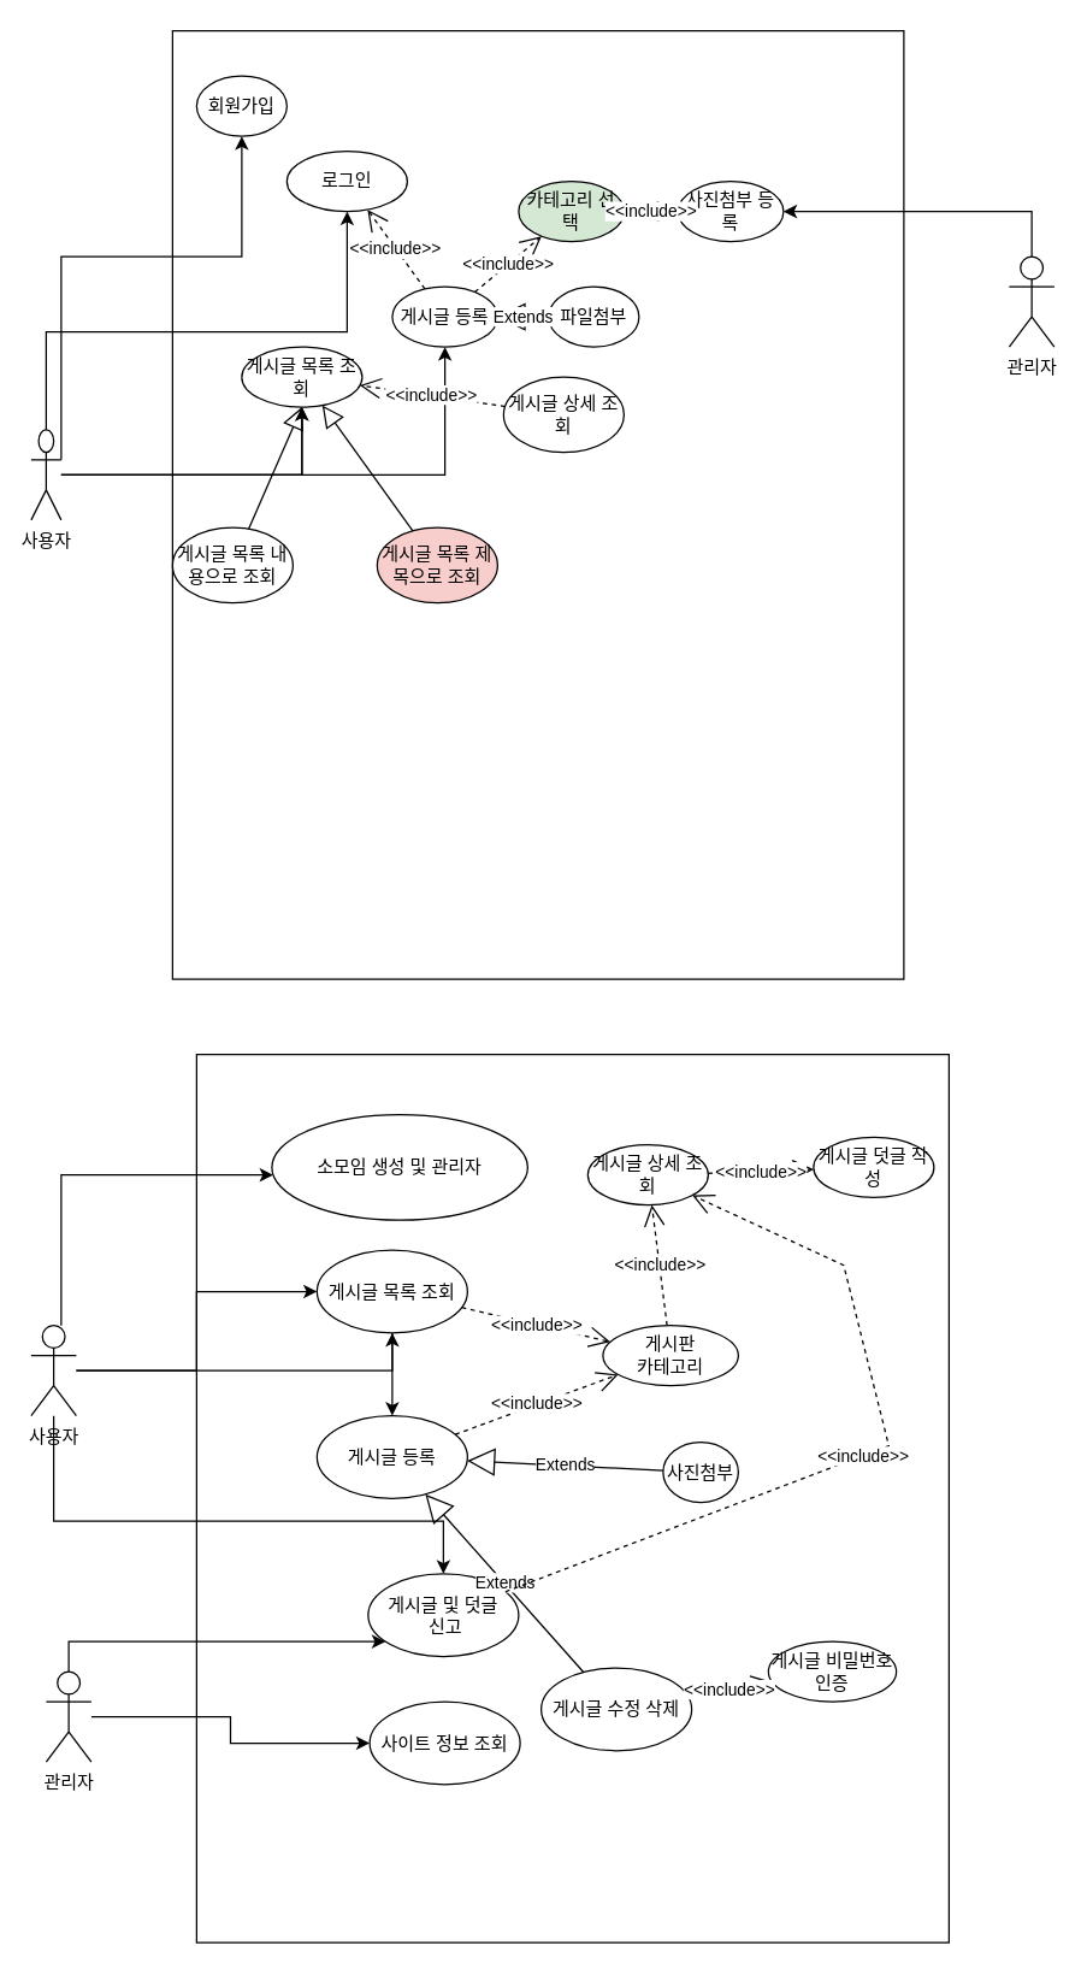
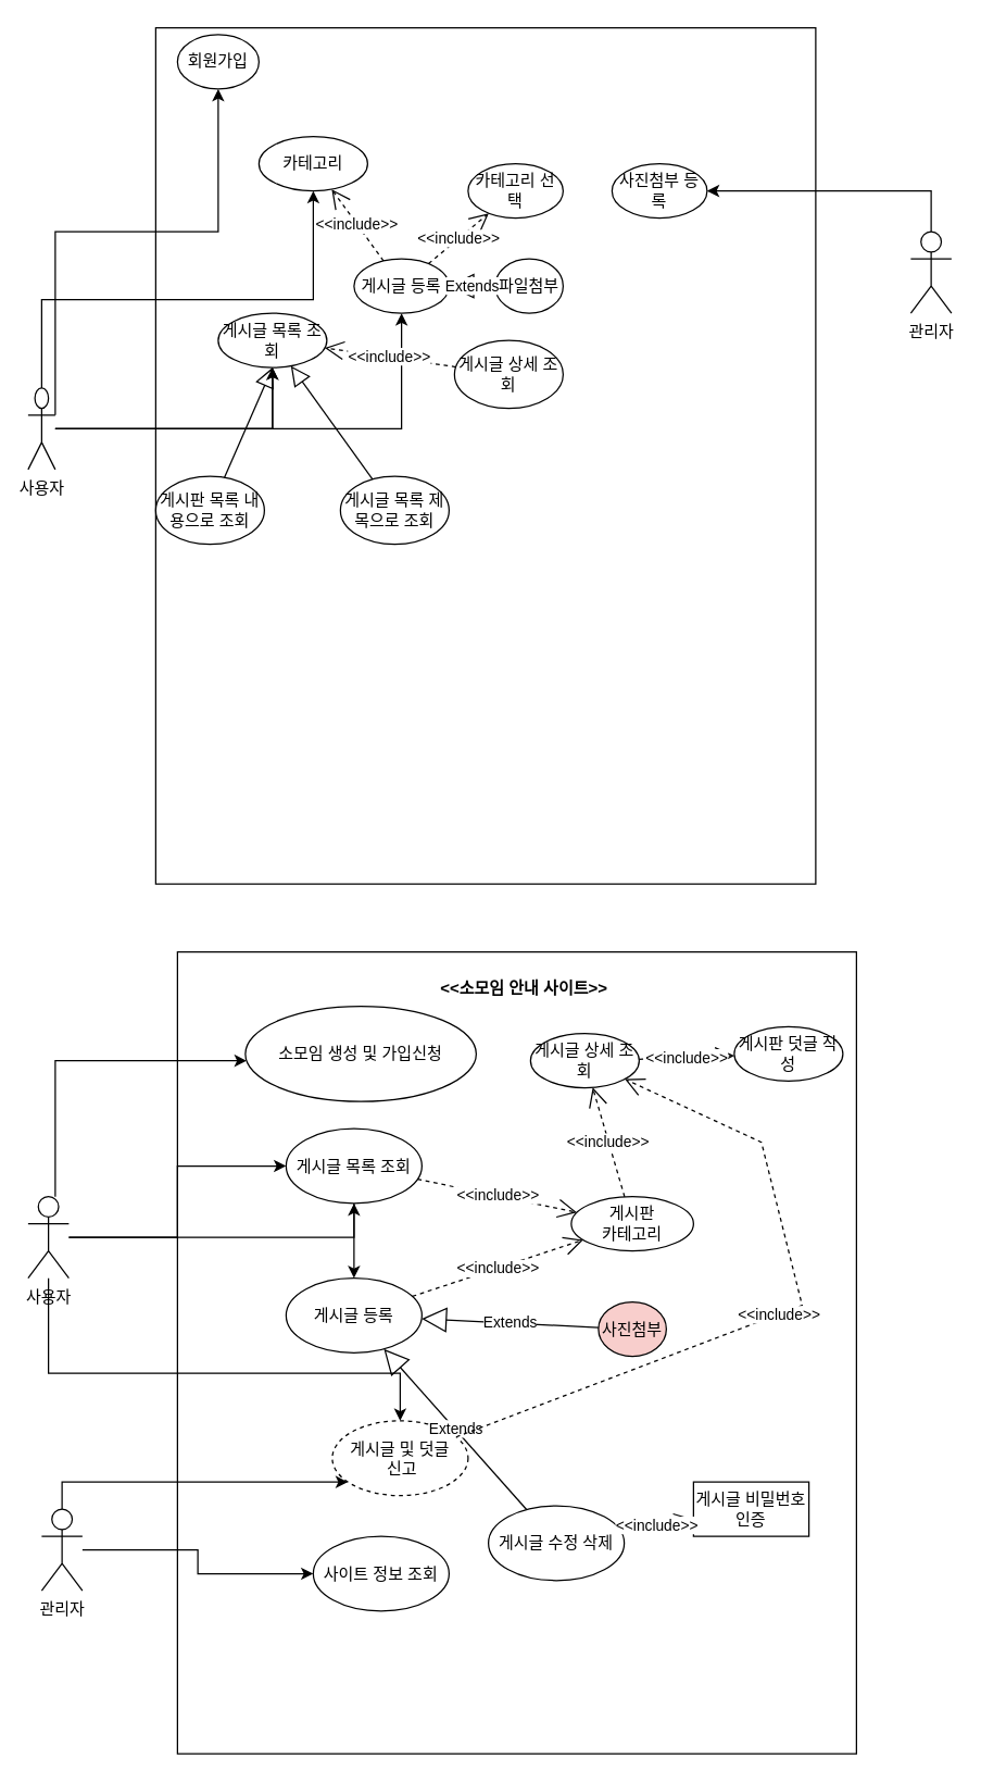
  <mxCell id="0" />
  <mxCell id="1" parent="0" />
  <mxCell id="2" value="" style="html=1;whiteSpace=wrap;" vertex="1" parent="1"><mxGeometry x="114" y="20" width="486" height="630" as="geometry" /></mxCell>
  <mxCell id="3" style="edgeStyle=orthogonalEdgeStyle;rounded=0;orthogonalLoop=1;jettySize=auto;html=1;exitX=1;exitY=0.333;exitDx=0;exitDy=0;exitPerimeter=0;" edge="1" parent="1" source="7" target="10"><mxGeometry relative="1" as="geometry"><Array as="points"><mxPoint x="40" y="170" /><mxPoint x="160" y="170" /></Array></mxGeometry></mxCell>
  <mxCell id="4" style="edgeStyle=orthogonalEdgeStyle;rounded=0;orthogonalLoop=1;jettySize=auto;html=1;" edge="1" parent="1" source="7" target="11"><mxGeometry relative="1" as="geometry" /></mxCell>
  <mxCell id="5" style="edgeStyle=orthogonalEdgeStyle;rounded=0;orthogonalLoop=1;jettySize=auto;html=1;" edge="1" parent="1" source="7" target="23"><mxGeometry relative="1" as="geometry" /></mxCell>
  <mxCell id="6" style="edgeStyle=orthogonalEdgeStyle;rounded=0;orthogonalLoop=1;jettySize=auto;html=1;" edge="1" parent="1" source="7" target="12"><mxGeometry relative="1" as="geometry"><Array as="points"><mxPoint x="30" y="220" /><mxPoint x="230" y="220" /></Array></mxGeometry></mxCell>
  <mxCell id="7" value="사용자&lt;br&gt;" style="shape=umlActor;verticalLabelPosition=bottom;verticalAlign=top;html=1;" vertex="1" parent="1"><mxGeometry x="20" y="285" width="20" height="60" as="geometry" /></mxCell>
  <mxCell id="8" style="edgeStyle=orthogonalEdgeStyle;rounded=0;orthogonalLoop=1;jettySize=auto;html=1;" edge="1" parent="1" source="9" target="20"><mxGeometry relative="1" as="geometry"><Array as="points"><mxPoint x="685" y="140" /></Array></mxGeometry></mxCell>
  <mxCell id="9" value="관리자&lt;br&gt;" style="shape=umlActor;verticalLabelPosition=bottom;verticalAlign=top;html=1;" vertex="1" parent="1"><mxGeometry x="670" y="170" width="30" height="60" as="geometry" /></mxCell>
- <mxCell id="10" value="회원가입" style="ellipse;whiteSpace=wrap;html=1;" vertex="1" parent="1"><mxGeometry x="130" y="50" width="60" height="40" as="geometry" /></mxCell>
+ <mxCell id="10" value="회원가입" style="ellipse;whiteSpace=wrap;html=1;" vertex="1" parent="1"><mxGeometry x="130" y="25" width="60" height="40" as="geometry" /></mxCell>
  <mxCell id="11" value="게시글 등록" style="ellipse;whiteSpace=wrap;html=1;" vertex="1" parent="1"><mxGeometry x="260" y="190" width="70" height="40" as="geometry" /></mxCell>
- <mxCell id="12" value="로그인" style="ellipse;whiteSpace=wrap;html=1;" vertex="1" parent="1"><mxGeometry x="190" y="100" width="80" height="40" as="geometry" /></mxCell>
+ <mxCell id="12" value="카테고리" style="ellipse;whiteSpace=wrap;html=1;" vertex="1" parent="1"><mxGeometry x="190" y="100" width="80" height="40" as="geometry" /></mxCell>
  <mxCell id="13" value="게시글 상세 조회" style="ellipse;whiteSpace=wrap;html=1;" vertex="1" parent="1"><mxGeometry x="334" y="250" width="80" height="50" as="geometry" /></mxCell>
  <mxCell id="14" value="&amp;lt;&amp;lt;include&amp;gt;&amp;gt;" style="endArrow=open;endSize=12;dashed=1;html=1;rounded=0;" edge="1" parent="1" source="13" target="23"><mxGeometry width="160" relative="1" as="geometry"><mxPoint x="200" y="600" as="sourcePoint" /><mxPoint x="360" y="600" as="targetPoint" /></mxGeometry></mxCell>
  <mxCell id="15" value="&amp;lt;&amp;lt;include&amp;gt;&amp;gt;" style="endArrow=open;endSize=12;dashed=1;html=1;rounded=0;" edge="1" parent="1" source="11" target="12"><mxGeometry x="0.013" width="160" relative="1" as="geometry"><mxPoint x="400" y="291" as="sourcePoint" /><mxPoint x="316" y="309" as="targetPoint" /><mxPoint as="offset" /></mxGeometry></mxCell>
- <mxCell id="16" value="카테고리 선택" style="ellipse;whiteSpace=wrap;html=1;fillColor=#d5e8d4;" vertex="1" parent="1"><mxGeometry x="344" y="120" width="70" height="40" as="geometry" /></mxCell>
+ <mxCell id="16" value="카테고리 선택" style="ellipse;whiteSpace=wrap;html=1;" vertex="1" parent="1"><mxGeometry x="344" y="120" width="70" height="40" as="geometry" /></mxCell>
  <mxCell id="17" value="&amp;lt;&amp;lt;include&amp;gt;&amp;gt;" style="endArrow=open;endSize=12;dashed=1;html=1;rounded=0;" edge="1" parent="1" source="11" target="16"><mxGeometry x="0.013" width="160" relative="1" as="geometry"><mxPoint x="292" y="201" as="sourcePoint" /><mxPoint x="254" y="149" as="targetPoint" /><mxPoint as="offset" /></mxGeometry></mxCell>
- <mxCell id="18" value="파일첨부" style="ellipse;whiteSpace=wrap;html=1;" vertex="1" parent="1"><mxGeometry x="364" y="190" width="60" height="40" as="geometry" /></mxCell>
+ <mxCell id="18" value="파일첨부" style="ellipse;whiteSpace=wrap;html=1;" vertex="1" parent="1"><mxGeometry x="364" y="190" width="50" height="40" as="geometry" /></mxCell>
  <mxCell id="19" value="Extends" style="endArrow=block;endSize=16;endFill=0;html=1;rounded=0;" edge="1" parent="1" source="18" target="11"><mxGeometry width="160" relative="1" as="geometry"><mxPoint x="170" y="390" as="sourcePoint" /><mxPoint x="330" y="390" as="targetPoint" /></mxGeometry></mxCell>
  <mxCell id="20" value="사진첨부 등록" style="ellipse;whiteSpace=wrap;html=1;" vertex="1" parent="1"><mxGeometry x="450" y="120" width="70" height="40" as="geometry" /></mxCell>
- <mxCell id="21" value="&amp;lt;&amp;lt;include&amp;gt;&amp;gt;" style="endArrow=open;endSize=12;dashed=1;html=1;rounded=0;" edge="1" parent="1" source="16" target="20"><mxGeometry x="0.013" width="160" relative="1" as="geometry"><mxPoint x="325" y="204" as="sourcePoint" /><mxPoint x="369" y="166" as="targetPoint" /><mxPoint as="offset" /></mxGeometry></mxCell>
  <mxCell id="22" value="" style="edgeStyle=orthogonalEdgeStyle;rounded=0;orthogonalLoop=1;jettySize=auto;html=1;" edge="1" parent="1" source="7" target="23"><mxGeometry relative="1" as="geometry"><mxPoint x="40" y="315" as="sourcePoint" /><mxPoint x="230" y="140" as="targetPoint" /></mxGeometry></mxCell>
  <mxCell id="23" value="게시글 목록 조회" style="ellipse;whiteSpace=wrap;html=1;" vertex="1" parent="1"><mxGeometry x="160" y="230" width="80" height="40" as="geometry" /></mxCell>
- <mxCell id="24" value="게시글 목록 제목으로 조회" style="ellipse;whiteSpace=wrap;html=1;fillColor=#f8cecc;" vertex="1" parent="1"><mxGeometry x="250" y="350" width="80" height="50" as="geometry" /></mxCell>
- <mxCell id="25" value="게시글 목록 내용으로 조회" style="ellipse;whiteSpace=wrap;html=1;" vertex="1" parent="1"><mxGeometry x="114" y="350" width="80" height="50" as="geometry" /></mxCell>
+ <mxCell id="24" value="게시글 목록 제목으로 조회" style="ellipse;whiteSpace=wrap;html=1;" vertex="1" parent="1"><mxGeometry x="250" y="350" width="80" height="50" as="geometry" /></mxCell>
+ <mxCell id="25" value="게시판 목록 내용으로 조회" style="ellipse;whiteSpace=wrap;html=1;" vertex="1" parent="1"><mxGeometry x="114" y="350" width="80" height="50" as="geometry" /></mxCell>
  <mxCell id="26" value="" style="endArrow=block;endFill=0;endSize=12;html=1;rounded=0;entryX=0.5;entryY=1;entryDx=0;entryDy=0;" edge="1" parent="1" source="25" target="23"><mxGeometry width="160" relative="1" as="geometry"><mxPoint x="250" y="340" as="sourcePoint" /><mxPoint x="410" y="340" as="targetPoint" /></mxGeometry></mxCell>
  <mxCell id="27" value="" style="endArrow=block;endFill=0;endSize=12;html=1;rounded=0;" edge="1" parent="1" source="24" target="23"><mxGeometry width="160" relative="1" as="geometry"><mxPoint x="175" y="361" as="sourcePoint" /><mxPoint x="210" y="280" as="targetPoint" /></mxGeometry></mxCell>
  <mxCell id="28" value="&lt;p&gt;&lt;br&gt;&lt;/p&gt;" style="html=1;whiteSpace=wrap;" vertex="1" parent="1"><mxGeometry x="130" y="700" width="500" height="590" as="geometry" /></mxCell>
  <mxCell id="29" style="edgeStyle=orthogonalEdgeStyle;rounded=0;orthogonalLoop=1;jettySize=auto;html=1;" edge="1" parent="1" source="33" target="40"><mxGeometry relative="1" as="geometry"><Array as="points"><mxPoint x="40" y="780" /></Array></mxGeometry></mxCell>
  <mxCell id="30" style="edgeStyle=orthogonalEdgeStyle;rounded=0;orthogonalLoop=1;jettySize=auto;html=1;" edge="1" parent="1" source="51" target="37"><mxGeometry relative="1" as="geometry" /></mxCell>
  <mxCell id="31" style="edgeStyle=orthogonalEdgeStyle;rounded=0;orthogonalLoop=1;jettySize=auto;html=1;" edge="1" parent="1" source="33" target="38"><mxGeometry relative="1" as="geometry"><Array as="points"><mxPoint x="35" y="1010" /><mxPoint x="294" y="1010" /></Array></mxGeometry></mxCell>
  <mxCell id="32" style="edgeStyle=orthogonalEdgeStyle;rounded=0;orthogonalLoop=1;jettySize=auto;html=1;" edge="1" parent="1" source="33" target="51"><mxGeometry relative="1" as="geometry"><Array as="points"><mxPoint x="260" y="910" /></Array></mxGeometry></mxCell>
  <mxCell id="33" value="사용자&lt;br&gt;" style="shape=umlActor;verticalLabelPosition=bottom;verticalAlign=top;html=1;" vertex="1" parent="1"><mxGeometry x="20" y="880" width="30" height="60" as="geometry" /></mxCell>
  <mxCell id="34" style="edgeStyle=orthogonalEdgeStyle;rounded=0;orthogonalLoop=1;jettySize=auto;html=1;" edge="1" parent="1" source="36" target="44"><mxGeometry relative="1" as="geometry" /></mxCell>
  <mxCell id="35" style="edgeStyle=orthogonalEdgeStyle;rounded=0;orthogonalLoop=1;jettySize=auto;html=1;" edge="1" parent="1" source="36" target="38"><mxGeometry relative="1" as="geometry"><Array as="points"><mxPoint x="45" y="1090" /></Array></mxGeometry></mxCell>
  <mxCell id="36" value="관리자" style="shape=umlActor;verticalLabelPosition=bottom;verticalAlign=top;html=1;" vertex="1" parent="1"><mxGeometry x="30" y="1110" width="30" height="60" as="geometry" /></mxCell>
  <mxCell id="37" value="게시글 등록" style="ellipse;whiteSpace=wrap;html=1;" vertex="1" parent="1"><mxGeometry x="210" y="940" width="100" height="55" as="geometry" /></mxCell>
- <mxCell id="38" value="게시글 및 덧글&lt;br&gt;&amp;nbsp;신고" style="ellipse;whiteSpace=wrap;html=1;" vertex="1" parent="1"><mxGeometry x="244" y="1045" width="100" height="55" as="geometry" /></mxCell>
- <mxCell id="39" value="게시판&lt;br&gt;카테고리" style="ellipse;whiteSpace=wrap;html=1;" vertex="1" parent="1"><mxGeometry x="400" y="880" width="90" height="40" as="geometry" /></mxCell>
- <mxCell id="40" value="소모임 생성 및 관리자" style="ellipse;whiteSpace=wrap;html=1;" vertex="1" parent="1"><mxGeometry x="180" y="740" width="170" height="70" as="geometry" /></mxCell>
- <mxCell id="41" value="사진첨부" style="ellipse;whiteSpace=wrap;html=1;" vertex="1" parent="1"><mxGeometry x="440" y="957.5" width="50" height="40" as="geometry" /></mxCell>
+ <mxCell id="38" value="게시글 및 덧글&lt;br&gt;&amp;nbsp;신고" style="ellipse;whiteSpace=wrap;html=1;dashed=1;" vertex="1" parent="1"><mxGeometry x="244" y="1045" width="100" height="55" as="geometry" /></mxCell>
+ <mxCell id="39" value="게시판&lt;br&gt;카테고리" style="ellipse;whiteSpace=wrap;html=1;" vertex="1" parent="1"><mxGeometry x="420" y="880" width="90" height="40" as="geometry" /></mxCell>
+ <mxCell id="40" value="소모임 생성 및 가입신청" style="ellipse;whiteSpace=wrap;html=1;" vertex="1" parent="1"><mxGeometry x="180" y="740" width="170" height="70" as="geometry" /></mxCell>
+ <mxCell id="41" value="사진첨부" style="ellipse;whiteSpace=wrap;html=1;fillColor=#f8cecc;" vertex="1" parent="1"><mxGeometry x="440" y="957.5" width="50" height="40" as="geometry" /></mxCell>
  <mxCell id="42" value="게시글 상세 조회" style="ellipse;whiteSpace=wrap;html=1;" vertex="1" parent="1"><mxGeometry x="390" y="760" width="80" height="40" as="geometry" /></mxCell>
- <mxCell id="43" value="게시글 덧글 작성" style="ellipse;whiteSpace=wrap;html=1;" vertex="1" parent="1"><mxGeometry x="540" y="755" width="80" height="40" as="geometry" /></mxCell>
- <mxCell id="44" value="사이트 정보 조회" style="ellipse;whiteSpace=wrap;html=1;" vertex="1" parent="1"><mxGeometry x="245" y="1130" width="100" height="55" as="geometry" /></mxCell>
+ <mxCell id="43" value="게시판 덧글 작성" style="ellipse;whiteSpace=wrap;html=1;" vertex="1" parent="1"><mxGeometry x="540" y="755" width="80" height="40" as="geometry" /></mxCell>
+ <mxCell id="44" value="사이트 정보 조회" style="ellipse;whiteSpace=wrap;html=1;" vertex="1" parent="1"><mxGeometry x="230" y="1130" width="100" height="55" as="geometry" /></mxCell>
  <mxCell id="45" value="&amp;lt;&amp;lt;include&amp;gt;&amp;gt;" style="endArrow=open;endSize=12;dashed=1;html=1;rounded=0;" edge="1" parent="1" source="37" target="39"><mxGeometry width="160" relative="1" as="geometry"><mxPoint x="345" y="280" as="sourcePoint" /><mxPoint x="248" y="266" as="targetPoint" /></mxGeometry></mxCell>
  <mxCell id="46" value="Extends" style="endArrow=block;endSize=16;endFill=0;html=1;rounded=0;" edge="1" parent="1" source="41" target="37"><mxGeometry width="160" relative="1" as="geometry"><mxPoint x="270" y="1030" as="sourcePoint" /><mxPoint x="430" y="1030" as="targetPoint" /></mxGeometry></mxCell>
  <mxCell id="47" value="&amp;lt;&amp;lt;include&amp;gt;&amp;gt;" style="endArrow=open;endSize=12;dashed=1;html=1;rounded=0;" edge="1" parent="1" source="51" target="39"><mxGeometry width="160" relative="1" as="geometry"><mxPoint x="386" y="903" as="sourcePoint" /><mxPoint x="415" y="941" as="targetPoint" /></mxGeometry></mxCell>
  <mxCell id="48" value="&amp;lt;&amp;lt;include&amp;gt;&amp;gt;" style="endArrow=open;endSize=12;dashed=1;html=1;rounded=0;" edge="1" parent="1" source="39" target="42"><mxGeometry width="160" relative="1" as="geometry"><mxPoint x="319" y="969" as="sourcePoint" /><mxPoint x="426" y="955" as="targetPoint" /></mxGeometry></mxCell>
  <mxCell id="49" value="&amp;lt;&amp;lt;include&amp;gt;&amp;gt;" style="endArrow=open;endSize=12;dashed=1;html=1;rounded=0;" edge="1" parent="1" source="42" target="43"><mxGeometry width="160" relative="1" as="geometry"><mxPoint x="329" y="979" as="sourcePoint" /><mxPoint x="436" y="965" as="targetPoint" /></mxGeometry></mxCell>
  <mxCell id="50" value="" style="edgeStyle=orthogonalEdgeStyle;rounded=0;orthogonalLoop=1;jettySize=auto;html=1;" edge="1" parent="1" source="33" target="51"><mxGeometry relative="1" as="geometry"><mxPoint x="50" y="910" as="sourcePoint" /><mxPoint x="260" y="865" as="targetPoint" /></mxGeometry></mxCell>
  <mxCell id="51" value="게시글 목록 조회" style="ellipse;whiteSpace=wrap;html=1;" vertex="1" parent="1"><mxGeometry x="210" y="830" width="100" height="55" as="geometry" /></mxCell>
  <mxCell id="52" value="게시글 수정 삭제" style="ellipse;whiteSpace=wrap;html=1;" vertex="1" parent="1"><mxGeometry x="359" y="1107.5" width="100" height="55" as="geometry" /></mxCell>
  <mxCell id="53" value="Extends" style="endArrow=block;endSize=16;endFill=0;html=1;rounded=0;" edge="1" parent="1" source="52" target="37"><mxGeometry width="160" relative="1" as="geometry"><mxPoint x="310" y="1140" as="sourcePoint" /><mxPoint x="470" y="1140" as="targetPoint" /></mxGeometry></mxCell>
- <mxCell id="54" value="게시글 비밀번호 인증" style="ellipse;whiteSpace=wrap;html=1;" vertex="1" parent="1"><mxGeometry x="510" y="1090" width="85" height="40" as="geometry" /></mxCell>
- <mxCell id="55" value="&amp;lt;&amp;lt;include&amp;gt;&amp;gt;" style="endArrow=open;endSize=12;dashed=0;html=1;rounded=0;" edge="1" parent="1" source="52" target="54"><mxGeometry width="160" relative="1" as="geometry"><mxPoint x="316" y="967" as="sourcePoint" /><mxPoint x="425" y="940" as="targetPoint" /></mxGeometry></mxCell>
+ <mxCell id="54" value="게시글 비밀번호 인증" style="whiteSpace=wrap;html=1;rounded=0;" vertex="1" parent="1"><mxGeometry x="510" y="1090" width="85" height="40" as="geometry" /></mxCell>
+ <mxCell id="55" value="&amp;lt;&amp;lt;include&amp;gt;&amp;gt;" style="endArrow=open;endSize=12;dashed=1;html=1;rounded=0;" edge="1" parent="1" source="52" target="54"><mxGeometry width="160" relative="1" as="geometry"><mxPoint x="316" y="967" as="sourcePoint" /><mxPoint x="425" y="940" as="targetPoint" /></mxGeometry></mxCell>
  <mxCell id="56" value="&amp;lt;&amp;lt;include&amp;gt;&amp;gt;" style="endArrow=open;endSize=12;dashed=1;html=1;rounded=0;" edge="1" parent="1" source="38" target="42"><mxGeometry width="160" relative="1" as="geometry"><mxPoint x="453" y="890" as="sourcePoint" /><mxPoint x="442" y="810" as="targetPoint" /><Array as="points"><mxPoint x="590" y="960" /><mxPoint x="560" y="840" /></Array></mxGeometry></mxCell>
+ <mxCell id="57" value="&amp;lt;&amp;lt;소모임 안내 사이트&amp;gt;&amp;gt;" style="text;align=center;fontStyle=1;verticalAlign=middle;spacingLeft=3;spacingRight=3;strokeColor=none;rotatable=0;points=[[0,0.5],[1,0.5]];portConstraint=eastwest;html=1;" vertex="1" parent="1"><mxGeometry x="345" y="714" width="80" height="26" as="geometry" /></mxCell>
